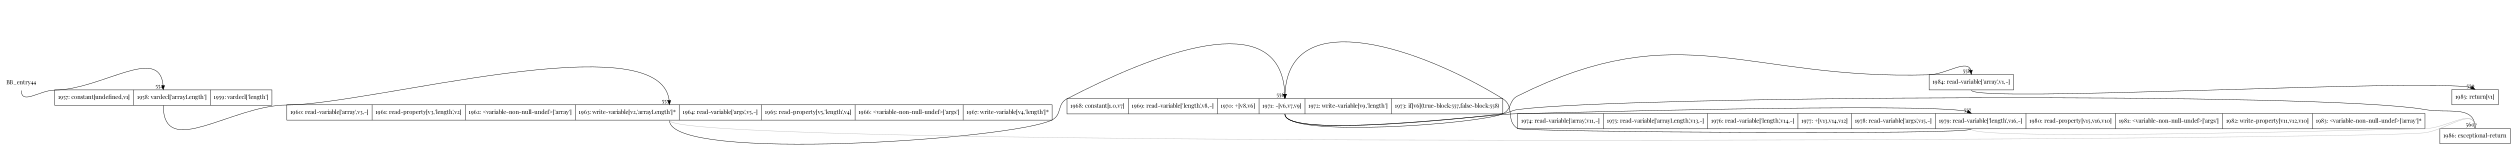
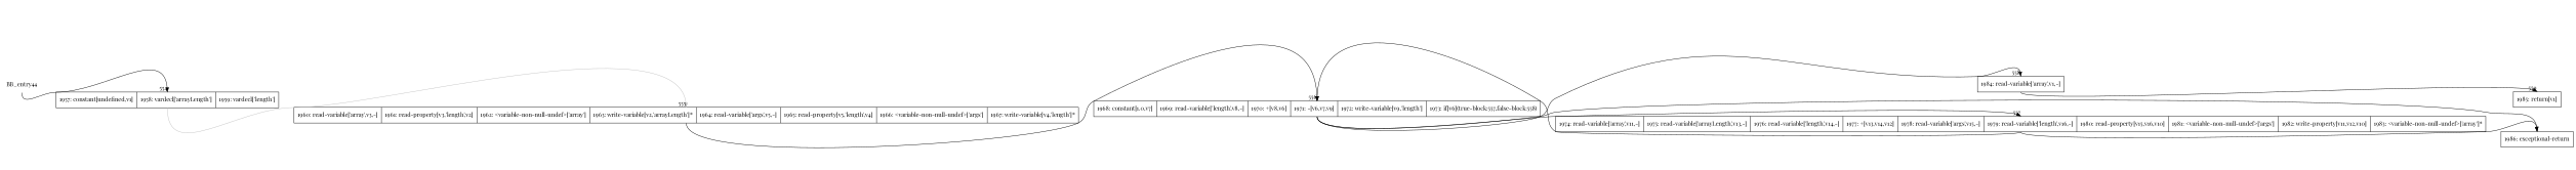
  digraph {
    fontname="Playfair Display"
    rankdir=LR
    node [fontname="Playfair Display" shape=record]
    edge [fontname="Playfair Display" headport=n tailport=s]
    n1 [label=BB_entry44 shape=none]
    n2 [label="{1957: constant[undefined,v1]|1958: vardecl['arrayLength']|1959: vardecl['length']}"]
    n3 [label="{1960: read-variable['array',v3,-]|1961: read-property[v3,'length',v2]|1962: \<variable-non-null-undef\>['array']|1963: write-variable[v2,'arrayLength']*|1964: read-variable['args',v5,-]|1965: read-property[v5,'length',v4]|1966: \<variable-non-null-undef\>['args']|1967: write-variable[v4,'length']*}"]
    n4 [label="{1968: constant[1.0,v7]|1969: read-variable['length',v8,-]|1970: +[v8,v6]|1971: -[v6,v7,v9]|1972: write-variable[v9,'length']|1973: if[v6](true-block:557,false-block:558)}"]
    n5 [label="{1986: exceptional-return}"]
    n6 [label="{1974: read-variable['array',v11,-]|1975: read-variable['arrayLength',v13,-]|1976: read-variable['length',v14,-]|1977: +[v13,v14,v12]|1978: read-variable['args',v15,-]|1979: read-variable['length',v16,-]|1980: read-property[v15,v16,v10]|1981: \<variable-non-null-undef\>['args']|1982: write-property[v11,v12,v10]|1983: \<variable-non-null-undef\>['array']*}"]
    n7 [label="{1984: read-variable['array',v1,-]}"]
    n8 [label="{1985: return[v1]}"]
    n1 -> n2 [headlabel="    554"]
-   n2 -> n3 [headlabel="      555"]
+   n2 -> n3 [headlabel="      555" color=gray]
    n3 -> n4 [headlabel="      556"]
-   n3 -> n5 [color=gray headlabel="      560"]
    n4 -> n5 [color=black]
    n4 -> n6 [headlabel="      557"]
    n4 -> n7 [headlabel="      558"]
    n6 -> n4
-   n6 -> n5 [color=gray]
+   n6 -> n5 [color=black]
    n7 -> n8 [headlabel="      559"]
  }
